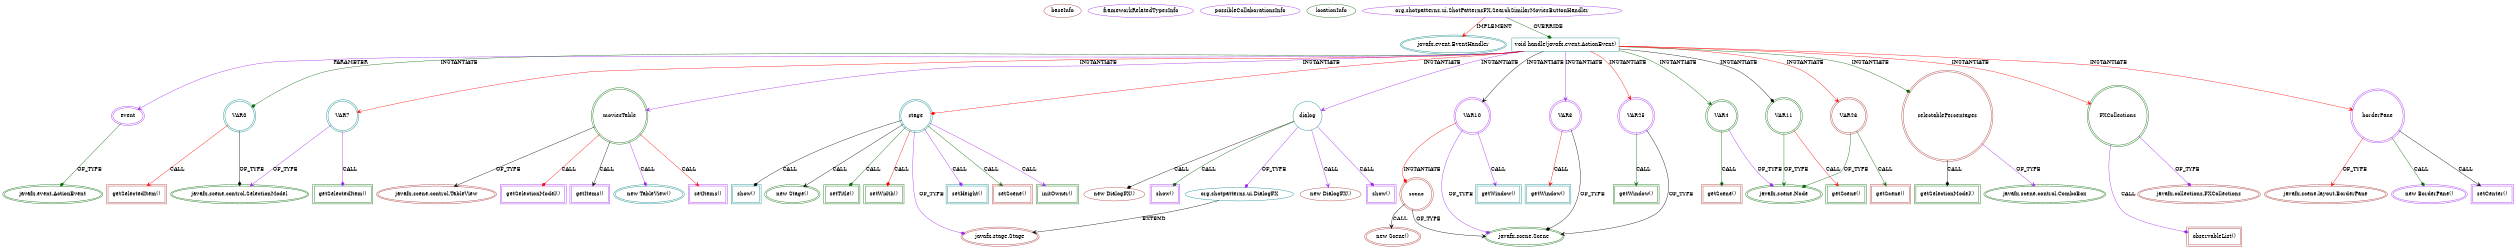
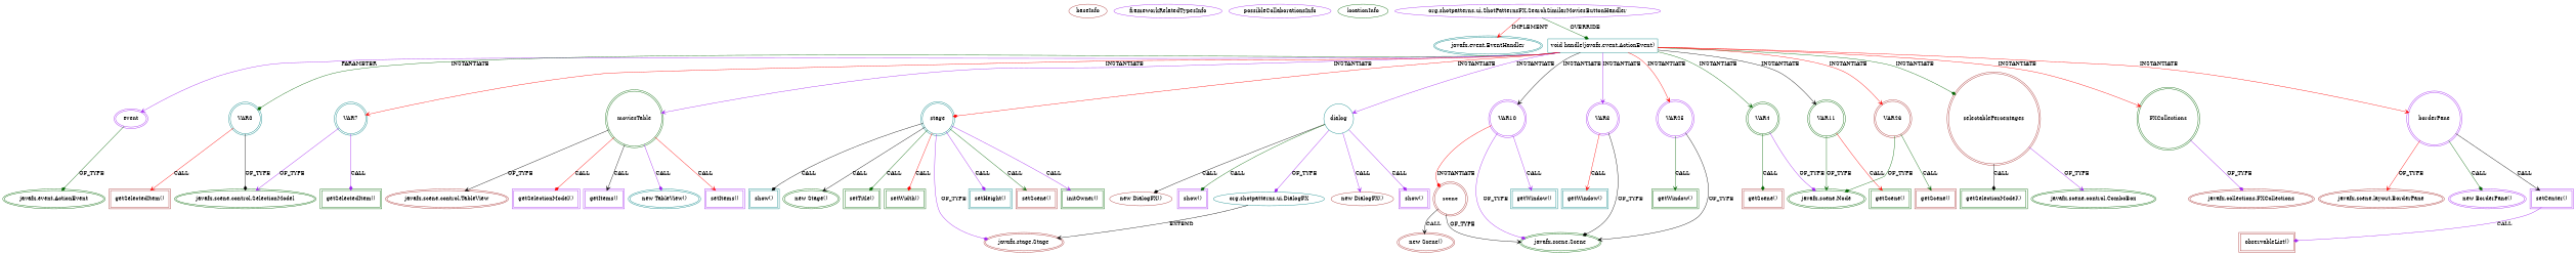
  digraph {
    node [color=darkgreen isFrameworkType=true vertexType=INSIDE_CALL peripheries=2]
    edge [arrowhead=vee color=purple]
    baseInfo [category=extension_graph color=brown graphId=2233 isAnonymous=false possibleRelation=true isFrameworkType="" vertexType="" peripheries=""]
    frameworkRelatedTypesInfo [0="javafx.event.EventHandler" color=purple isFrameworkType="" vertexType="" peripheries=""]
    possibleCollaborationsInfo [0="2233~OVERRIDING_METHOD_DECLARATION-INSTANTIATION-~javafx.event.EventHandler ~javafx.stage.Stage ~false~false" color=purple isFrameworkType="" vertexType="" peripheries=""]
    locationInfo [contextSignature=SearchSimilarMoviesButtonHandler filePath="/c1um5y-ShotPatterns/ShotPatterns-master/src/org/shotpatterns/ui/ShotPatternsFX.java" graphId=2233 projectName="c1um5y-ShotPatterns" isFrameworkType="" vertexType="" peripheries=""]
    n5 [color=purple isFrameworkType=false label="org.shotpatterns.ui.ShotPatternsFX.SearchSimilarMoviesButtonHandler" vertexType=ROOT_CLIENT_CLASS_DECLARATION peripheries=""]
    n6 [color=teal label="javafx.event.EventHandler" vertexType=FRAMEWORK_INTERFACE_TYPE]
    n7 [color=teal isFrameworkType=false label="void handle(javafx.event.ActionEvent)" shape=box vertexType=OVERRIDING_METHOD_DECLARATION peripheries=""]
    n8 [color=purple label=event vertexType=PARAMETER_DECLARATION]
    n9 [color=teal label=VAR0 shape=circle vertexType=VARIABLE_EXPRESION]
    n10 [label=moviesTable shape=circle vertexType=VARIABLE_EXPRESION]
    n11 [color=teal isFrameworkType=false label=dialog shape=circle vertexType=VARIABLE_EXPRESION peripheries=""]
    n12 [color=purple label=VAR3 shape=circle vertexType=VARIABLE_EXPRESION]
    n13 [label=VAR4 shape=circle vertexType=VARIABLE_EXPRESION]
    n14 [color=teal label=VAR7 shape=circle vertexType=VARIABLE_EXPRESION]
    n15 [color=brown label=selectablePercentages shape=circle vertexType=VARIABLE_EXPRESION]
    n16 [color=purple label=VAR10 shape=circle vertexType=VARIABLE_EXPRESION]
    n17 [label=VAR11 shape=circle vertexType=VARIABLE_EXPRESION]
    n18 [label=FXCollections shape=circle vertexType=VARIABLE_EXPRESION]
    n19 [color=purple label=borderPane shape=circle vertexType=VARIABLE_EXPRESION]
    n20 [color=teal label=stage shape=circle vertexType=VARIABLE_EXPRESION]
    n21 [color=purple label=VAR25 shape=circle vertexType=VARIABLE_EXPRESION]
    n22 [color=brown label=VAR26 shape=circle vertexType=VARIABLE_EXPRESION]
    n23 [label="javafx.event.ActionEvent" vertexType=FRAMEWORK_CLASS_TYPE]
    n24 [label="javafx.scene.control.SelectionModel" vertexType=FRAMEWORK_CLASS_TYPE]
    n25 [color=brown label="getSelectedItem()" shape=box]
    n26 [color=brown label="javafx.scene.control.TableView" vertexType=FRAMEWORK_CLASS_TYPE]
    n27 [color=purple label="getSelectionModel()" shape=box]
    n28 [color=purple label="getItems()" shape=box]
    n29 [color=teal label="new TableView()" vertexType=CONSTRUCTOR_CALL]
    n30 [color=purple label="setItems()" shape=box]
    n31 [color=teal isFrameworkType=false label="org.shotpatterns.ui.DialogFX" vertexType=REFERENCE_CLIENT_CLASS_DECLARATION peripheries=""]
    n32 [color=brown isFrameworkType=false label="new DialogFX()" vertexType=CONSTRUCTOR_CALL peripheries=""]
    n33 [color=purple label="show()" shape=box]
    n34 [color=brown isFrameworkType=false label="new DialogFX()" vertexType=CONSTRUCTOR_CALL peripheries=""]
    n35 [color=purple label="show()" shape=box]
    n36 [label="javafx.scene.Scene" vertexType=FRAMEWORK_CLASS_TYPE]
    n37 [color=teal label="getWindow()" shape=box]
    n38 [label="javafx.scene.Node" vertexType=FRAMEWORK_CLASS_TYPE]
    n39 [color=brown label="getScene()" shape=box]
    n40 [label="getSelectedItem()" shape=box]
    n41 [label="javafx.scene.control.ComboBox" vertexType=FRAMEWORK_CLASS_TYPE]
    n42 [label="getSelectionModel()" shape=box]
    n43 [color=brown label=scene shape=circle vertexType=VARIABLE_EXPRESION]
    n44 [color=teal label="getWindow()" shape=box]
    n45 [label="getScene()" shape=box]
    n46 [color=brown label="javafx.collections.FXCollections" vertexType=FRAMEWORK_CLASS_TYPE]
    n47 [color=brown label="observableList()" shape=box]
    n48 [color=brown label="javafx.scene.layout.BorderPane" vertexType=FRAMEWORK_CLASS_TYPE]
    n49 [color=purple label="new BorderPane()" vertexType=CONSTRUCTOR_CALL]
    n50 [color=purple label="setCenter()" shape=box]
    n51 [color=brown label="new Scene()" vertexType=CONSTRUCTOR_CALL]
    n52 [color=brown label="javafx.stage.Stage" vertexType=FRAMEWORK_CLASS_TYPE]
    n53 [label="new Stage()" vertexType=CONSTRUCTOR_CALL]
    n54 [label="setTitle()" shape=box]
    n55 [label="setWidth()" shape=box]
    n56 [color=teal label="setHeight()" shape=box]
    n57 [color=brown label="setScene()" shape=box]
    n58 [label="initOwner()" shape=box]
    n59 [color=teal label="show()" shape=box]
    n60 [label="getWindow()" shape=box]
    n61 [color=brown label="getScene()" shape=box]
    n5 -> n6 [color=red label=IMPLEMENT]
    n5 -> n7 [arrowhead=diamond color=darkgreen label=OVERRIDE]
    n7 -> n8 [label=PARAMETER]
    n7 -> n9 [arrowhead=diamond color=darkgreen label=INSTANTIATE]
    n7 -> n10 [label=INSTANTIATE]
    n7 -> n11 [label=INSTANTIATE]
    n7 -> n12 [label=INSTANTIATE]
    n7 -> n13 [color=darkgreen label=INSTANTIATE]
    n7 -> n14 [color=red label=INSTANTIATE]
    n7 -> n15 [arrowhead=diamond color=darkgreen label=INSTANTIATE]
    n7 -> n16 [color=black label=INSTANTIATE]
-   n7 -> n17 [arrowhead=diamond color=black label=INSTANTIATE]
+   n7 -> n17 [color=black label=INSTANTIATE]
    n7 -> n18 [color=red label=INSTANTIATE]
    n7 -> n19 [color=red label=INSTANTIATE]
    n7 -> n20 [arrowhead=diamond color=red label=INSTANTIATE]
    n7 -> n21 [color=red label=INSTANTIATE]
    n7 -> n22 [color=red label=INSTANTIATE]
    n8 -> n23 [arrowhead=diamond color=darkgreen label=OF_TYPE]
    n9 -> n24 [arrowhead=diamond color=black label=OF_TYPE]
    n9 -> n25 [color=red label=CALL]
    n10 -> n26 [color=black label=OF_TYPE]
    n10 -> n27 [arrowhead=diamond color=red label=CALL]
    n10 -> n28 [color=black label=CALL]
    n10 -> n29 [arrowhead=diamond label=CALL]
    n10 -> n30 [color=red label=CALL]
    n11 -> n31 [arrowhead=diamond label=OF_TYPE]
    n11 -> n32 [label=CALL]
    n11 -> n33 [arrowhead=diamond label=CALL]
    n11 -> n34 [arrowhead=diamond color=black label=CALL]
    n11 -> n35 [arrowhead=diamond color=darkgreen label=CALL]
    n12 -> n36 [arrowhead=diamond color=black label=OF_TYPE]
    n12 -> n37 [color=red label=CALL]
    n13 -> n38 [arrowhead=diamond label=OF_TYPE]
    n13 -> n39 [arrowhead=diamond color=darkgreen label=CALL]
    n14 -> n24 [label=OF_TYPE]
    n14 -> n40 [arrowhead=diamond label=CALL]
    n15 -> n41 [label=OF_TYPE]
    n15 -> n42 [arrowhead=diamond color=black label=CALL]
    n16 -> n36 [arrowhead=diamond label=OF_TYPE]
    n16 -> n43 [arrowhead=diamond color=red label=INSTANTIATE]
    n16 -> n44 [label=CALL]
    n17 -> n38 [color=darkgreen label=OF_TYPE]
    n17 -> n45 [color=red label=CALL]
    n18 -> n46 [arrowhead=diamond label=OF_TYPE]
-   n18 -> n47 [arrowhead=diamond label=CALL]
+   n50 -> n47 [arrowhead=diamond label=CALL]
    n19 -> n48 [color=red label=OF_TYPE]
    n19 -> n49 [arrowhead=diamond color=darkgreen label=CALL]
    n19 -> n50 [color=black label=CALL]
    n20 -> n52 [arrowhead=diamond label=OF_TYPE]
    n20 -> n53 [color=black label=CALL]
    n20 -> n54 [arrowhead=diamond color=darkgreen label=CALL]
    n20 -> n55 [arrowhead=diamond color=red label=CALL]
    n20 -> n56 [arrowhead=diamond label=CALL]
    n20 -> n57 [color=darkgreen label=CALL]
    n20 -> n58 [label=CALL]
    n20 -> n59 [arrowhead=diamond color=black label=CALL]
    n21 -> n36 [color=black label=OF_TYPE]
    n21 -> n60 [color=darkgreen label=CALL]
    n22 -> n38 [arrowhead=diamond color=darkgreen label=OF_TYPE]
    n22 -> n61 [color=darkgreen label=CALL]
    n31 -> n52 [color=black label=EXTEND]
    n43 -> n36 [color=black label=OF_TYPE]
    n43 -> n51 [color=black label=CALL]
  }
